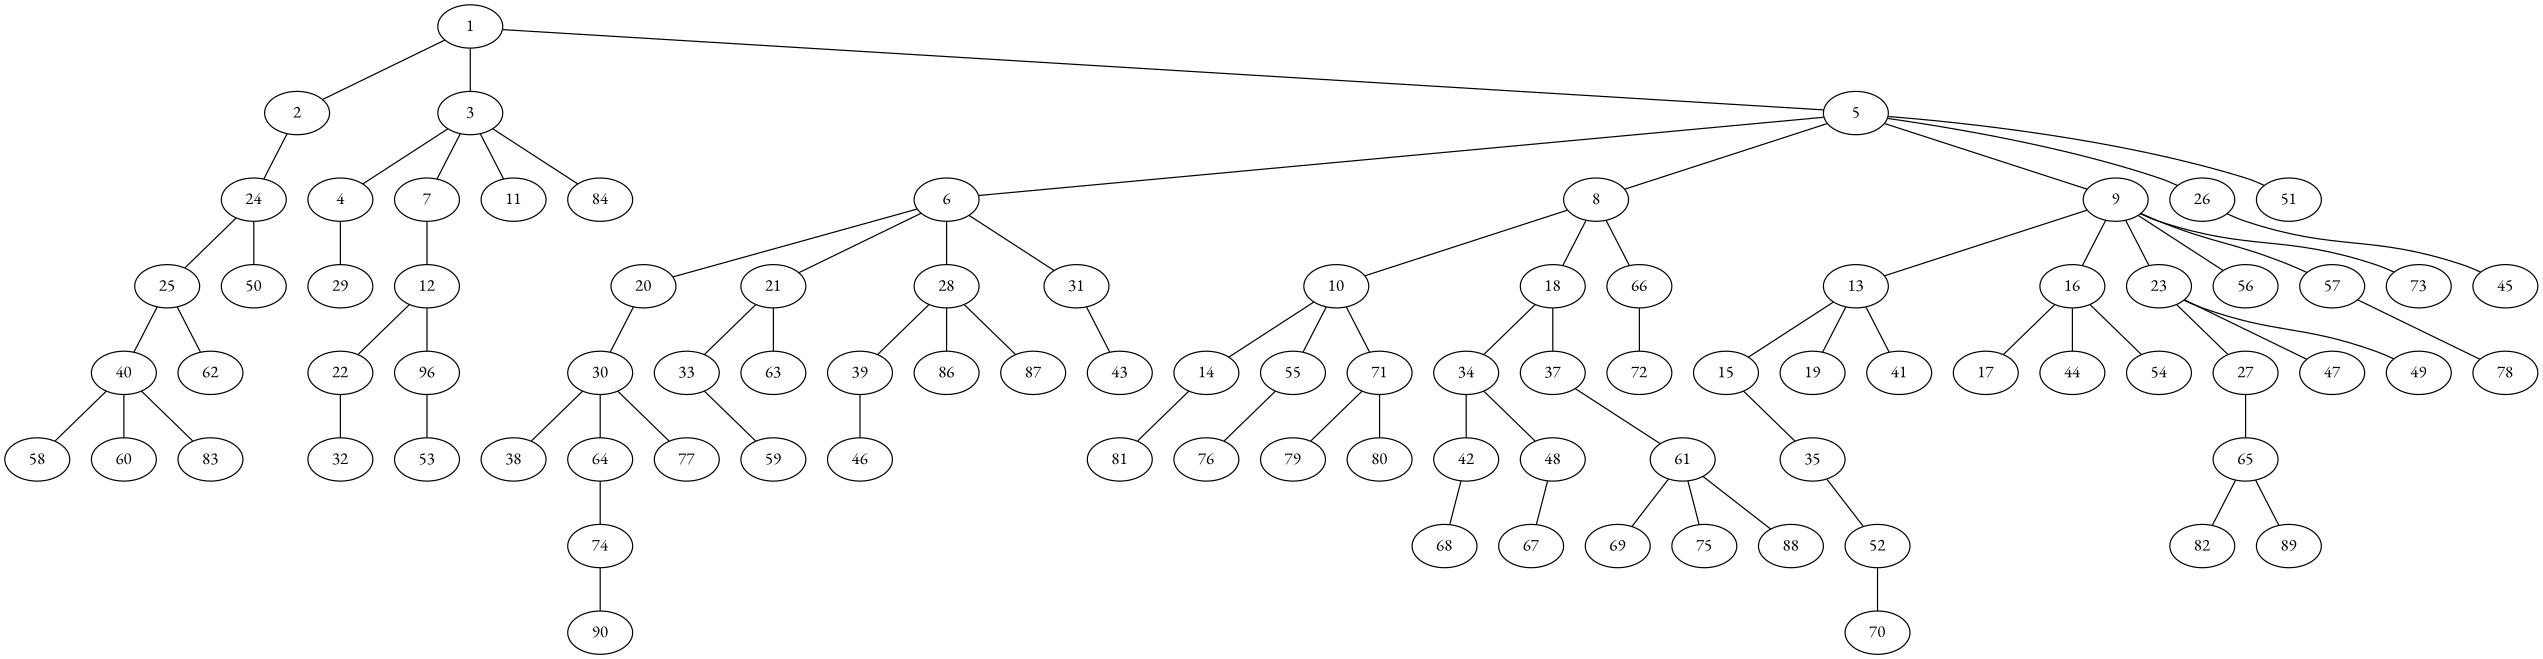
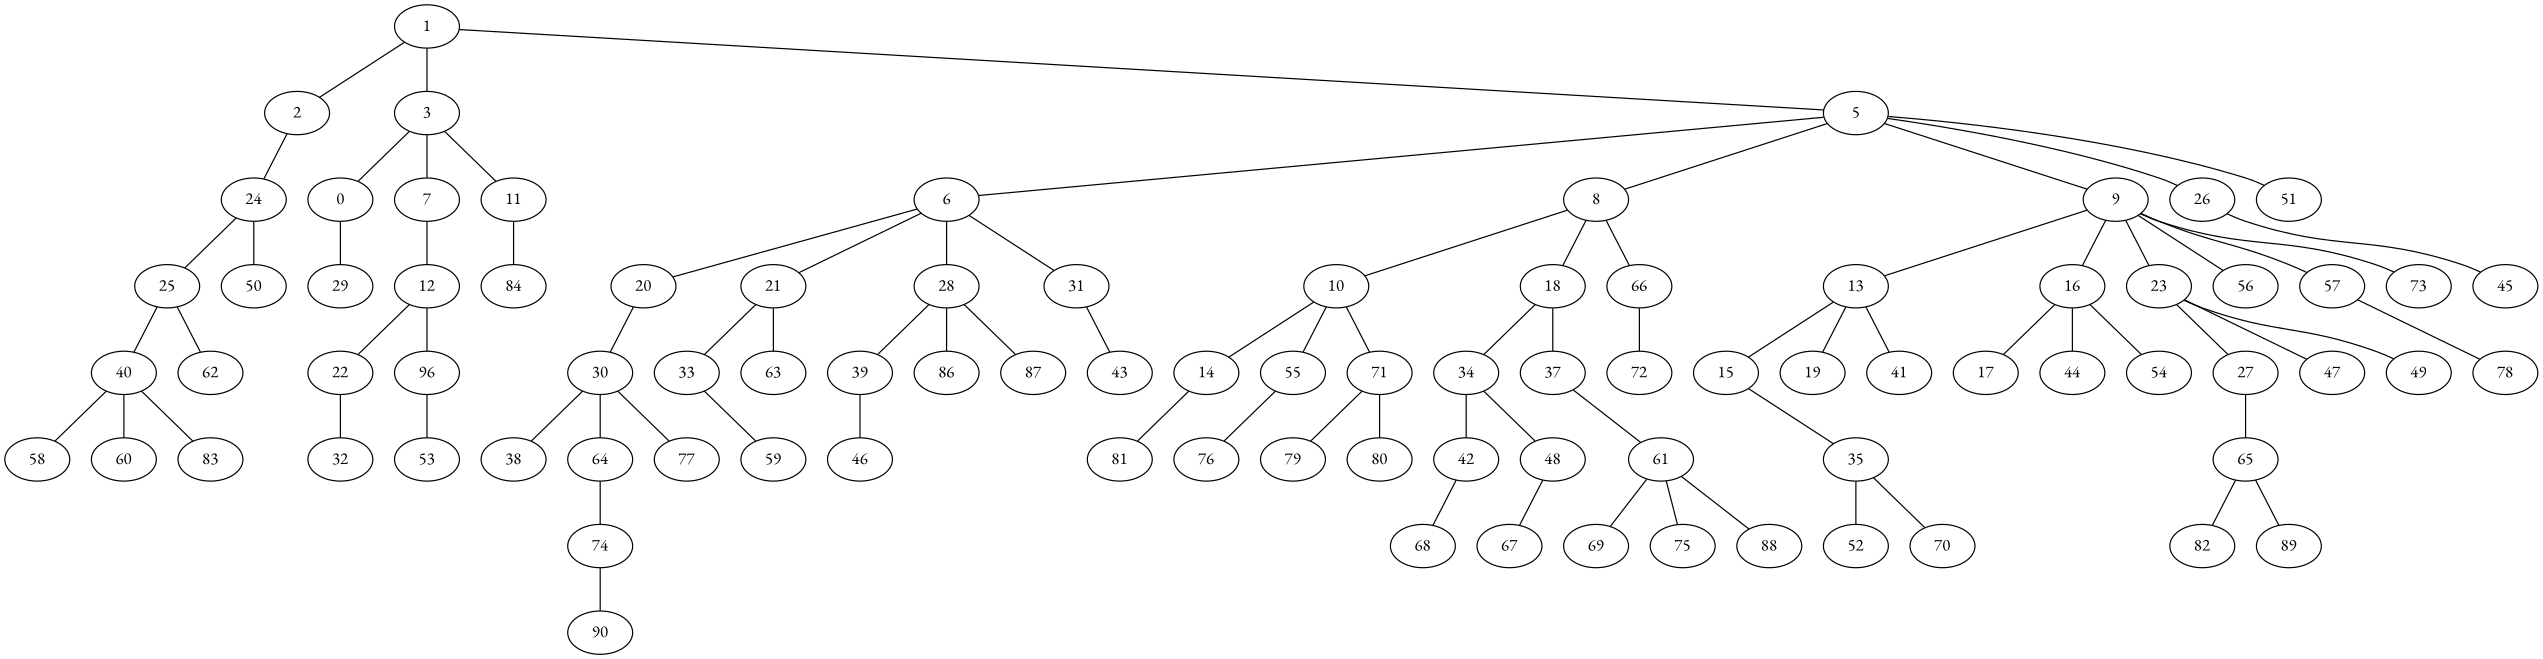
  graph {
    fontname="EB Garamond"
    node [fontname="EB Garamond"]
    edge [fontname="EB Garamond"]
    1
    2
    3
    5
    24
-   4
+   4 [label=0]
    7
    11
    84
    6
    8
    9
    26
    51
    25
    50
    29
    12
    20
    21
    28
    31
    10
    18
    66
    13
    16
    23
    56
    57
    73
    45
    40
    62
    22
    n36 [label=96]
    30
    33
    63
    39
    86
    87
    43
    14
    55
    71
    34
    37
    72
    15
    19
    41
    17
    44
    54
    27
    47
    49
    78
    38
    64
    77
    59
    46
    32
    53
    81
    76
    79
    80
    42
    48
    61
    35
    65
    52
    70
    68
    67
    69
    75
    88
    74
    82
    89
    58
    60
    83
    90
    1 -- 2
    1 -- 3
    1 -- 5
    2 -- 24
    3 -- 4
    3 -- 7
    3 -- 11
-   3 -- 84
+   11 -- 84
    5 -- 6
    5 -- 8
    5 -- 9
    5 -- 26
    5 -- 51
    24 -- 25
    24 -- 50
    4 -- 29
    7 -- 12
    6 -- 20
    6 -- 21
    6 -- 28
    6 -- 31
    8 -- 10
    8 -- 18
    8 -- 66
    9 -- 13
    9 -- 16
    9 -- 23
    9 -- 56
    9 -- 57
    9 -- 73
    26 -- 45
    25 -- 40
    25 -- 62
    12 -- 22
    12 -- n36
    20 -- 30
    21 -- 33
    21 -- 63
    28 -- 39
    28 -- 86
    28 -- 87
    31 -- 43
    10 -- 14
    10 -- 55
    10 -- 71
    18 -- 34
    18 -- 37
    66 -- 72
    13 -- 15
    13 -- 19
    13 -- 41
    16 -- 17
    16 -- 44
    16 -- 54
    23 -- 27
    23 -- 47
    23 -- 49
    57 -- 78
    40 -- 58
    40 -- 60
    40 -- 83
    22 -- 32
    n36 -- 53
    30 -- 38
    30 -- 64
    30 -- 77
    33 -- 59
    39 -- 46
    14 -- 81
    55 -- 76
    71 -- 79
    71 -- 80
    34 -- 42
    34 -- 48
    37 -- 61
    15 -- 35
    27 -- 65
    64 -- 74
    42 -- 68
    48 -- 67
    61 -- 69
    61 -- 75
    61 -- 88
    35 -- 52
    65 -- 82
    65 -- 89
-   52 -- 70
+   35 -- 70
    74 -- 90
  }
